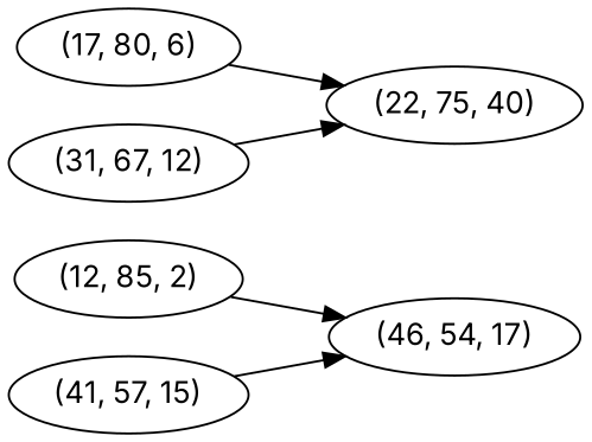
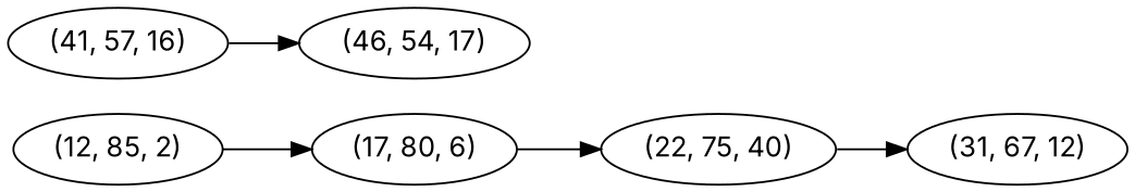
  digraph {
    fontname=Inter
    rankdir=LR
    node [fontname=Inter]
    edge [fontname=Inter]
    "(12, 85, 2)"
    "(17, 80, 6)"
    n3 [label="(22, 75, 40)"]
    "(31, 67, 12)"
-   "(41, 57, 15)"
+   "(41, 57, 15)" [label="(41, 57, 16)"]
    "(46, 54, 17)"
-   "(12, 85, 2)" -> "(46, 54, 17)"
+   "(12, 85, 2)" -> "(17, 80, 6)"
    "(17, 80, 6)" -> n3
-   "(31, 67, 12)" -> n3
+   n3 -> "(31, 67, 12)"
    "(41, 57, 15)" -> "(46, 54, 17)"
  }
